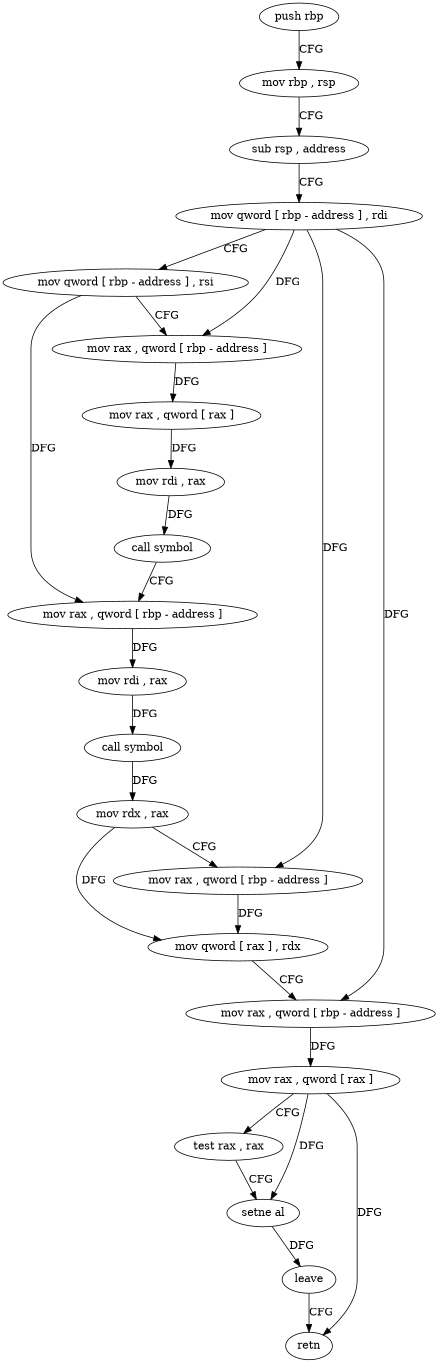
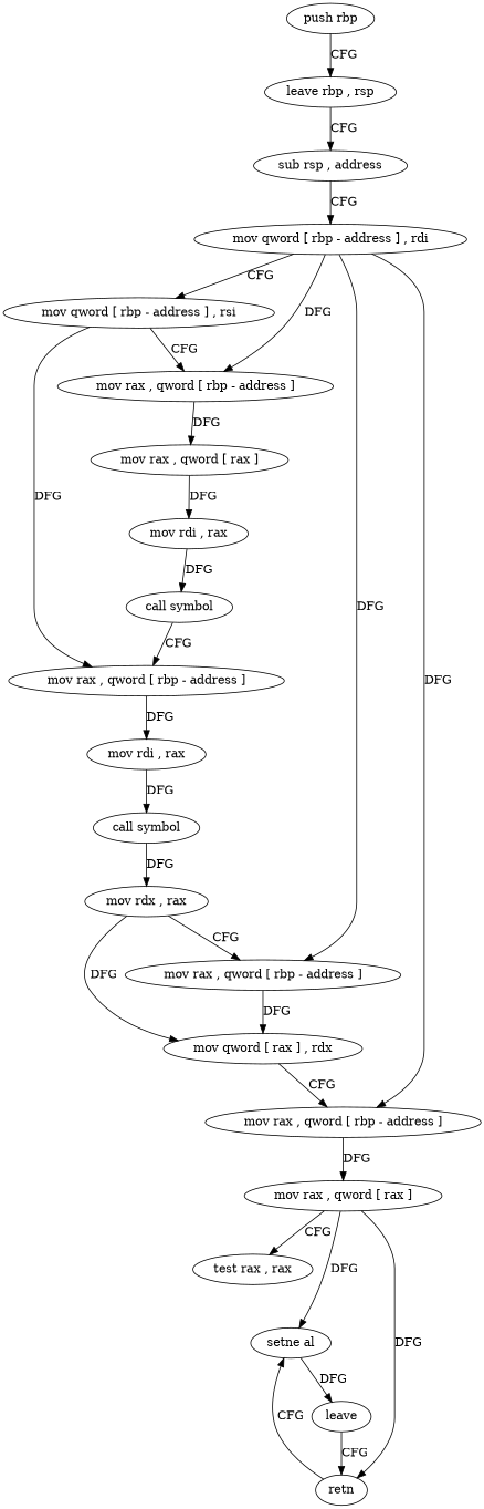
  digraph {
    n1 [label="push rbp"]
-   n2 [label="mov rbp , rsp"]
+   n2 [label="leave rbp , rsp"]
    n3 [label="sub rsp , address"]
    n4 [label="mov qword [ rbp - address ] , rdi"]
    n5 [label="mov qword [ rbp - address ] , rsi"]
    n6 [label="mov rax , qword [ rbp - address ]"]
    n7 [label="mov rax , qword [ rbp - address ]"]
    n8 [label="mov rax , qword [ rbp - address ]"]
    n9 [label="mov rax , qword [ rbp - address ]"]
    n10 [label="mov rax , qword [ rax ]"]
    n11 [label="mov qword [ rax ] , rdx"]
    n12 [label="mov rax , qword [ rax ]"]
    n13 [label="mov rdi , rax"]
    n14 [label="mov rdi , rax"]
    n15 [label="call symbol"]
    n16 [label="call symbol"]
    n17 [label="mov rdx , rax"]
    n18 [label="test rax , rax"]
    n19 [label="setne al"]
    n20 [label=retn]
    n21 [label=leave]
    n1 -> n2 [label=CFG]
    n2 -> n3 [label=CFG]
    n3 -> n4 [label=CFG]
    n4 -> n5 [label=CFG]
    n4 -> n6 [label=DFG]
    n4 -> n7 [label=DFG]
    n4 -> n8 [label=DFG]
    n5 -> n6 [label=CFG]
    n5 -> n9 [label=DFG]
    n6 -> n10 [label=DFG]
    n7 -> n11 [label=DFG]
    n8 -> n12 [label=DFG]
    n9 -> n13 [label=DFG]
    n10 -> n14 [label=DFG]
    n11 -> n8 [label=CFG]
    n12 -> n18 [label=CFG]
    n12 -> n19 [label=DFG]
    n12 -> n20 [label=DFG]
    n13 -> n16 [label=DFG]
    n14 -> n15 [label=DFG]
    n15 -> n9 [label=CFG]
    n16 -> n17 [label=DFG]
    n17 -> n7 [label=CFG]
    n17 -> n11 [label=DFG]
-   n18 -> n19 [label=CFG]
+   n20 -> n19 [label=CFG]
    n19 -> n21 [label=DFG]
    n21 -> n20 [label=CFG]
  }
